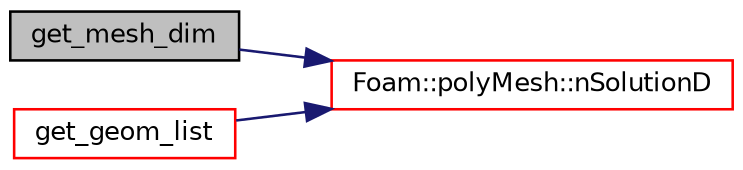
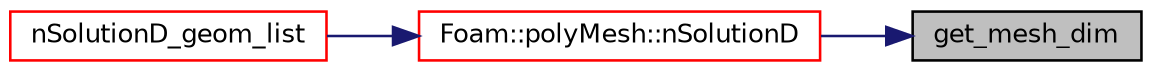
  digraph {
    rankdir=LR
    node [color=red fontname=Helvetica fontsize=10 shape=record]
    edge [color=midnightblue fontname=Helvetica fontsize=10 labelfontname=Helvetica labelfontsize=10 style=solid]
    n1 [color=black fillcolor=grey75 fontcolor=black height=0.2 label=get_mesh_dim style=filled width=0.4]
    n2 [height=0.2 label="Foam::polyMesh::nSolutionD" width=0.4]
-   n3 [height=0.2 label=get_geom_list width=0.4]
-   n1 -> n2
+   n3 [height=0.2 label=nSolutionD_geom_list width=0.4]
+   n2 -> n1
    n3 -> n2
  }
